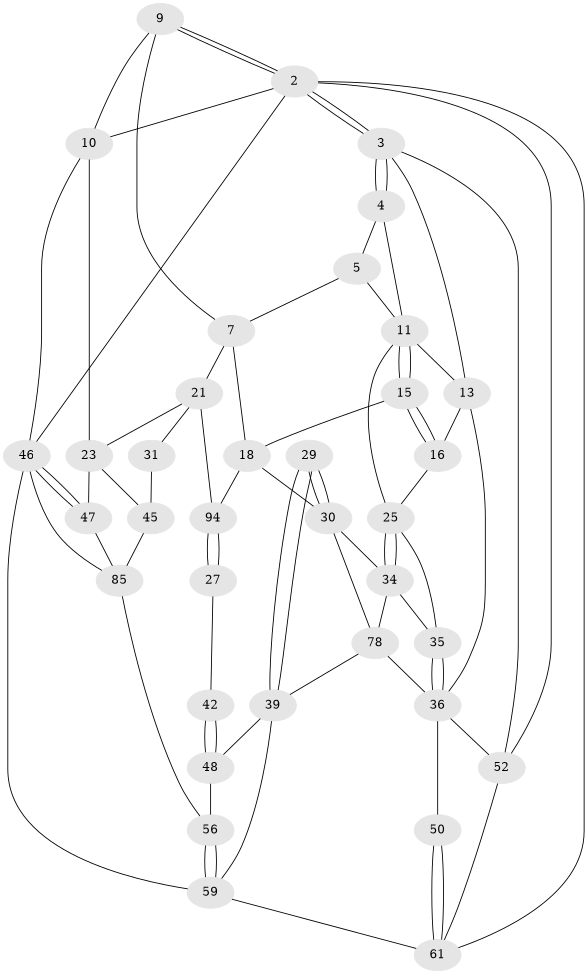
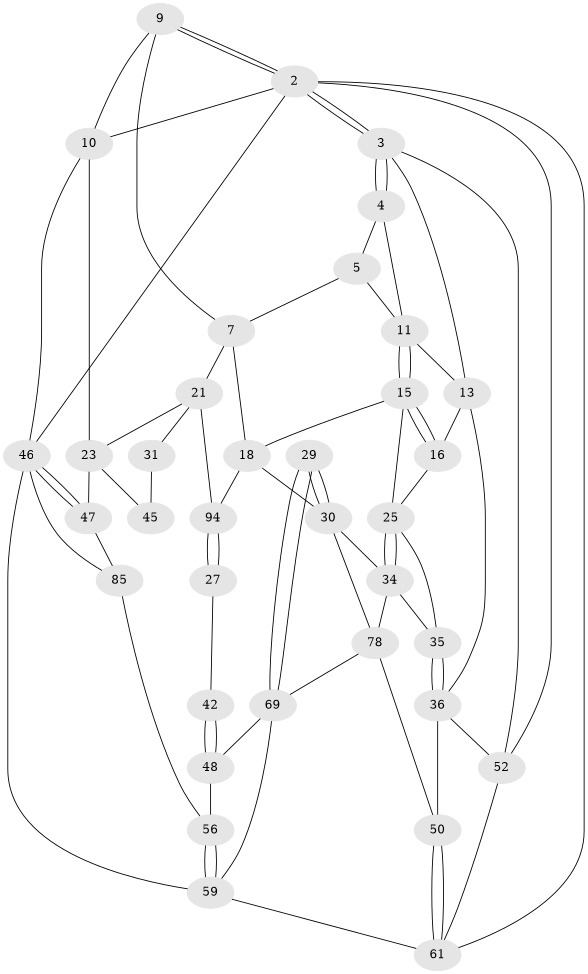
  graph {
    node [color=gray90 style=filled]
    n1 [label=9 super="+6"]
    2 [super="+54"]
    7 [super="+8"]
    10
    3 [super="+14"]
    46 [super="+58"]
    52 [super="+53"]
    61 [super="+62"]
    18 [super="+19"]
    21 [super="+22"]
    23 [super="+44"]
    4
    13 [super="+17"]
    47
    59 [super="+60"]
    n16 [label=85 super="+57"]
    5 [super="+9"]
    11 [super="+12"]
    16
    36 [super="+51"]
    15 [super="+20"]
    n22 [label=94]
    30 [super="+33"]
    31 [super="+43"]
    45
    25 [super="+26"]
    50
    34 [super="+37"]
    35
    27 [super="+28"]
    n31 [label=78 super="+40"]
    42
    29
-   39 [super="+49"]
+   39 [super="+49" label=69]
    48
    56
    n1 -- 2
    n1 -- 2
    n1 -- 7
    n1 -- 10
    2 -- 10
    2 -- 3
    2 -- 3
    2 -- 46
    2 -- 52
    2 -- 61
    7 -- 18
    7 -- 21
    10 -- 46
    10 -- 23
    3 -- 52
    3 -- 4
    3 -- 4
    3 -- 13
    46 -- 47
    46 -- 47
    46 -- 59
    46 -- n16
    52 -- 61
    18 -- n22
    18 -- 30
    21 -- 23
    21 -- n22
    21 -- 31
    23 -- 47
    23 -- 45
    4 -- 5
    4 -- 11
    13 -- 16
    13 -- 36
    47 -- n16
    59 -- 61
    n16 -- 56
    5 -- 7
    5 -- 11
    11 -- 13
    11 -- 15
    11 -- 15
    16 -- 25
    36 -- 52
    36 -- 50
    15 -- 18
    15 -- 16
    15 -- 16
-   11 -- 25
+   15 -- 25
    n22 -- 27
    n22 -- 27
    30 -- 34
    30 -- n31
    31 -- 45
-   45 -- n16
    25 -- 34
    25 -- 34
    25 -- 35
    50 -- 61
    50 -- 61
    34 -- 35
    34 -- n31
    35 -- 36
    35 -- 36
    27 -- 42
-   n31 -- 36
+   n31 -- 50
    n31 -- 39
    42 -- 48
    42 -- 48
    29 -- 30
    29 -- 30
    29 -- 39
    29 -- 39
    39 -- 59
    39 -- 48
    48 -- 56
    56 -- 59
    56 -- 59
  }
